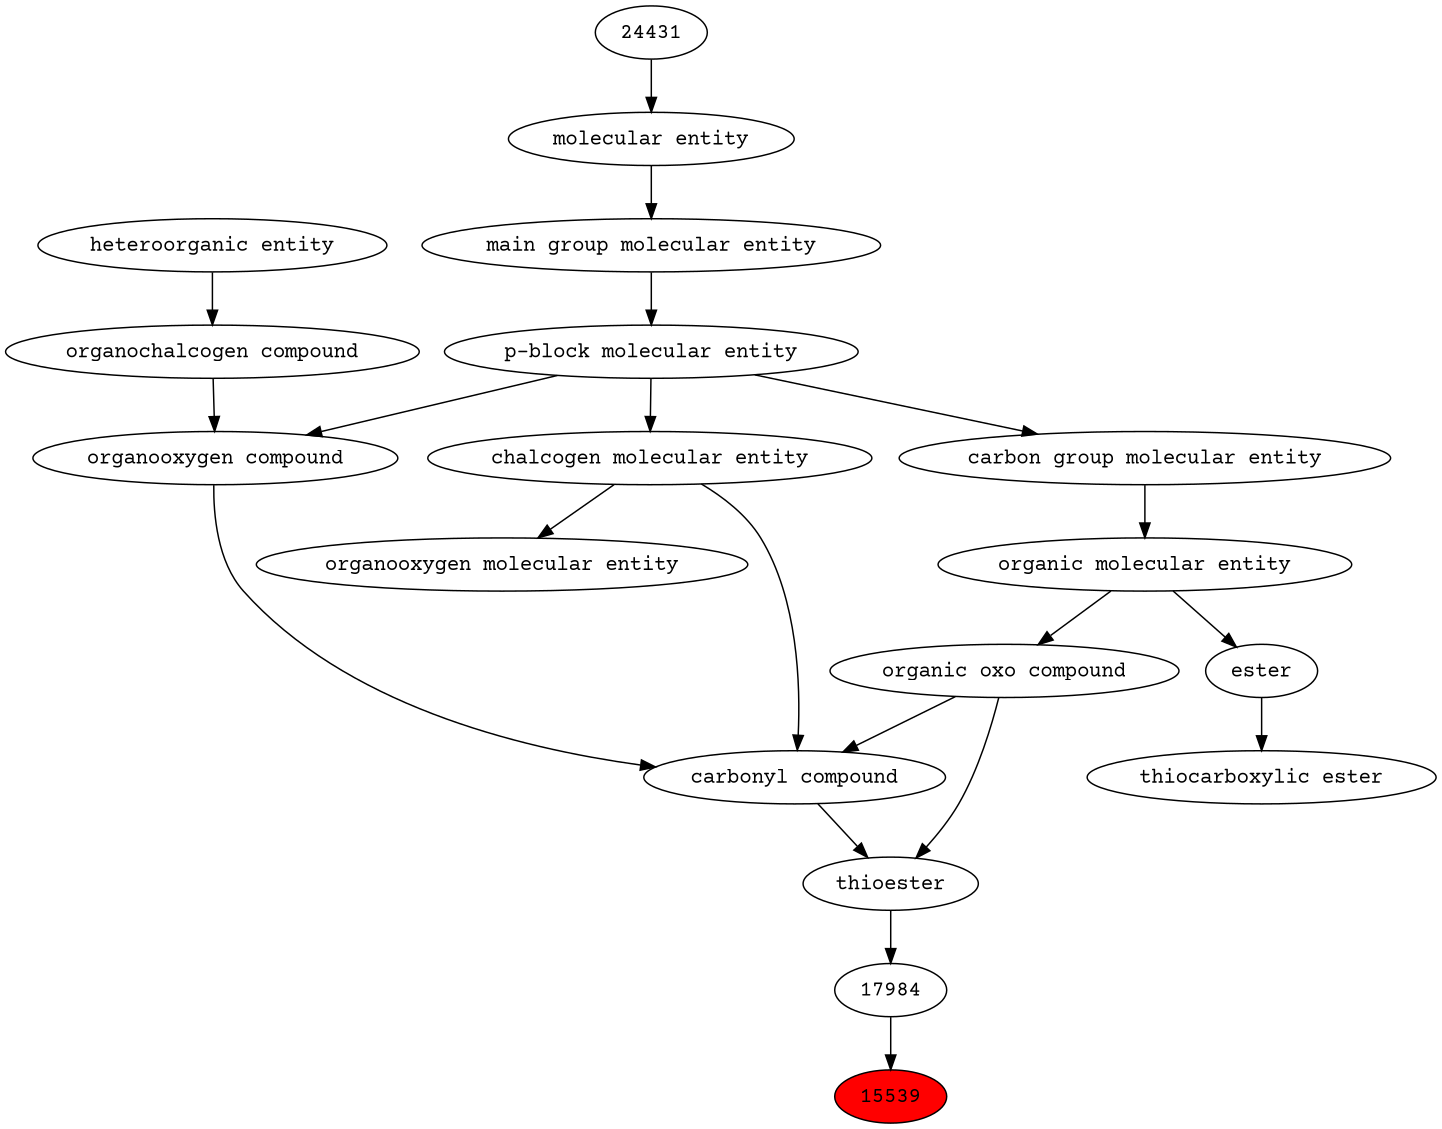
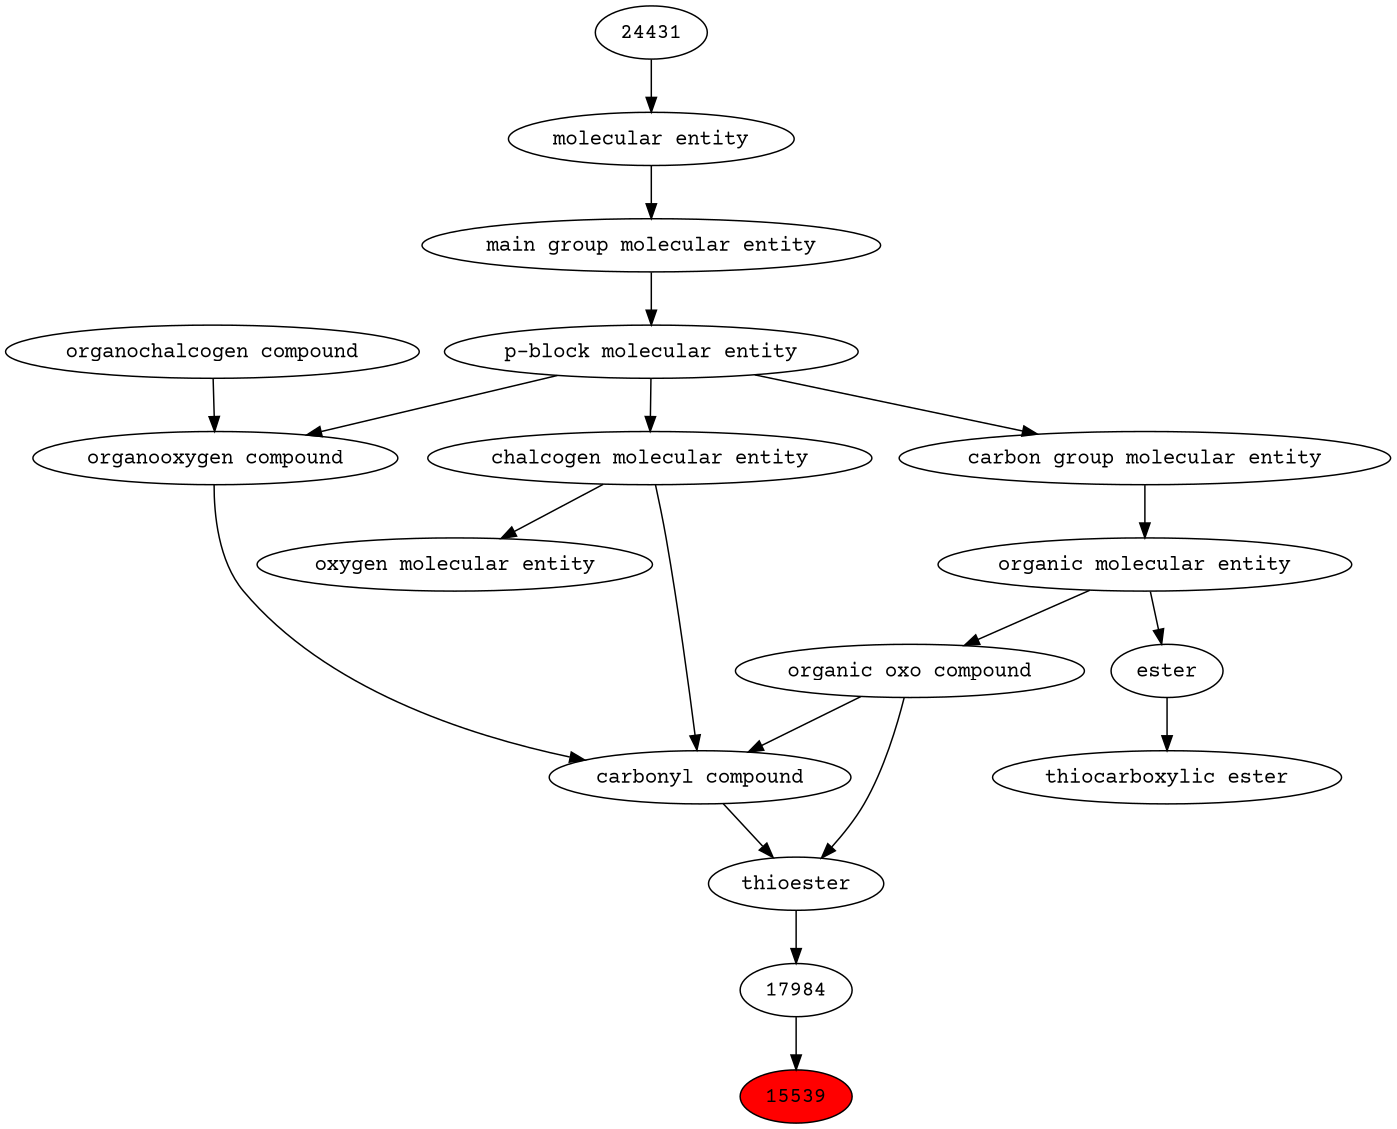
  digraph {
    fontname="Courier Prime"
    node [fontname="Courier Prime"]
    edge [fontname="Courier Prime"]
    n1 [fillcolor=red label=15539 style=filled]
    n2 [label=17984]
    n3 [label=thioester]
    n4 [label="carbonyl compound"]
    n5 [label="thiocarboxylic ester"]
    n6 [label="organic oxo compound"]
    n7 [label="organooxygen compound"]
    n8 [label=ester]
    n9 [label="organic molecular entity"]
-   n10 [label="heteroorganic entity"]
    n11 [label="organochalcogen compound"]
-   n12 [label="organooxygen molecular entity"]
+   n12 [label="oxygen molecular entity"]
    n13 [label="carbon group molecular entity"]
    n14 [label="chalcogen molecular entity"]
    n15 [label="p-block molecular entity"]
    n16 [label="main group molecular entity"]
    n17 [label="molecular entity"]
    n18 [label=24431]
    n2 -> n1
    n3 -> n2
    n4 -> n3
    n6 -> n3
    n6 -> n4
    n7 -> n4
    n8 -> n5
    n9 -> n6
    n9 -> n8
-   n10 -> n11
    n11 -> n7
    n13 -> n9
    n14 -> n4
    n14 -> n12
    n15 -> n7
    n15 -> n13
    n15 -> n14
    n16 -> n15
    n17 -> n16
    n18 -> n17
  }
